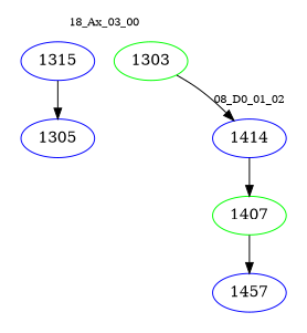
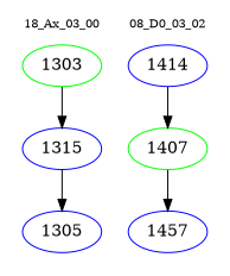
  digraph {
    node [color=blue]
    edge [color=black]
    n1 [color=green label=1303]
    n2 [label=1305]
    n3 [label=1315]
    n4 [color=green label=1407]
    n5 [label=1414]
    n6 [label=1457]
    subgraph cluster_1 {
      color=white
      fontsize=10
      label="18_Ax_03_00"
      n1
      n2
      n3
    }
    subgraph cluster_2 {
      color=white
      fontsize=10
-     label="08_D0_01_02"
+     label="08_D0_03_02"
      n4
      n5
      n6
    }
-   n1 -> n5
+   n1 -> n3
    n3 -> n2
    n4 -> n6
    n5 -> n4
  }
